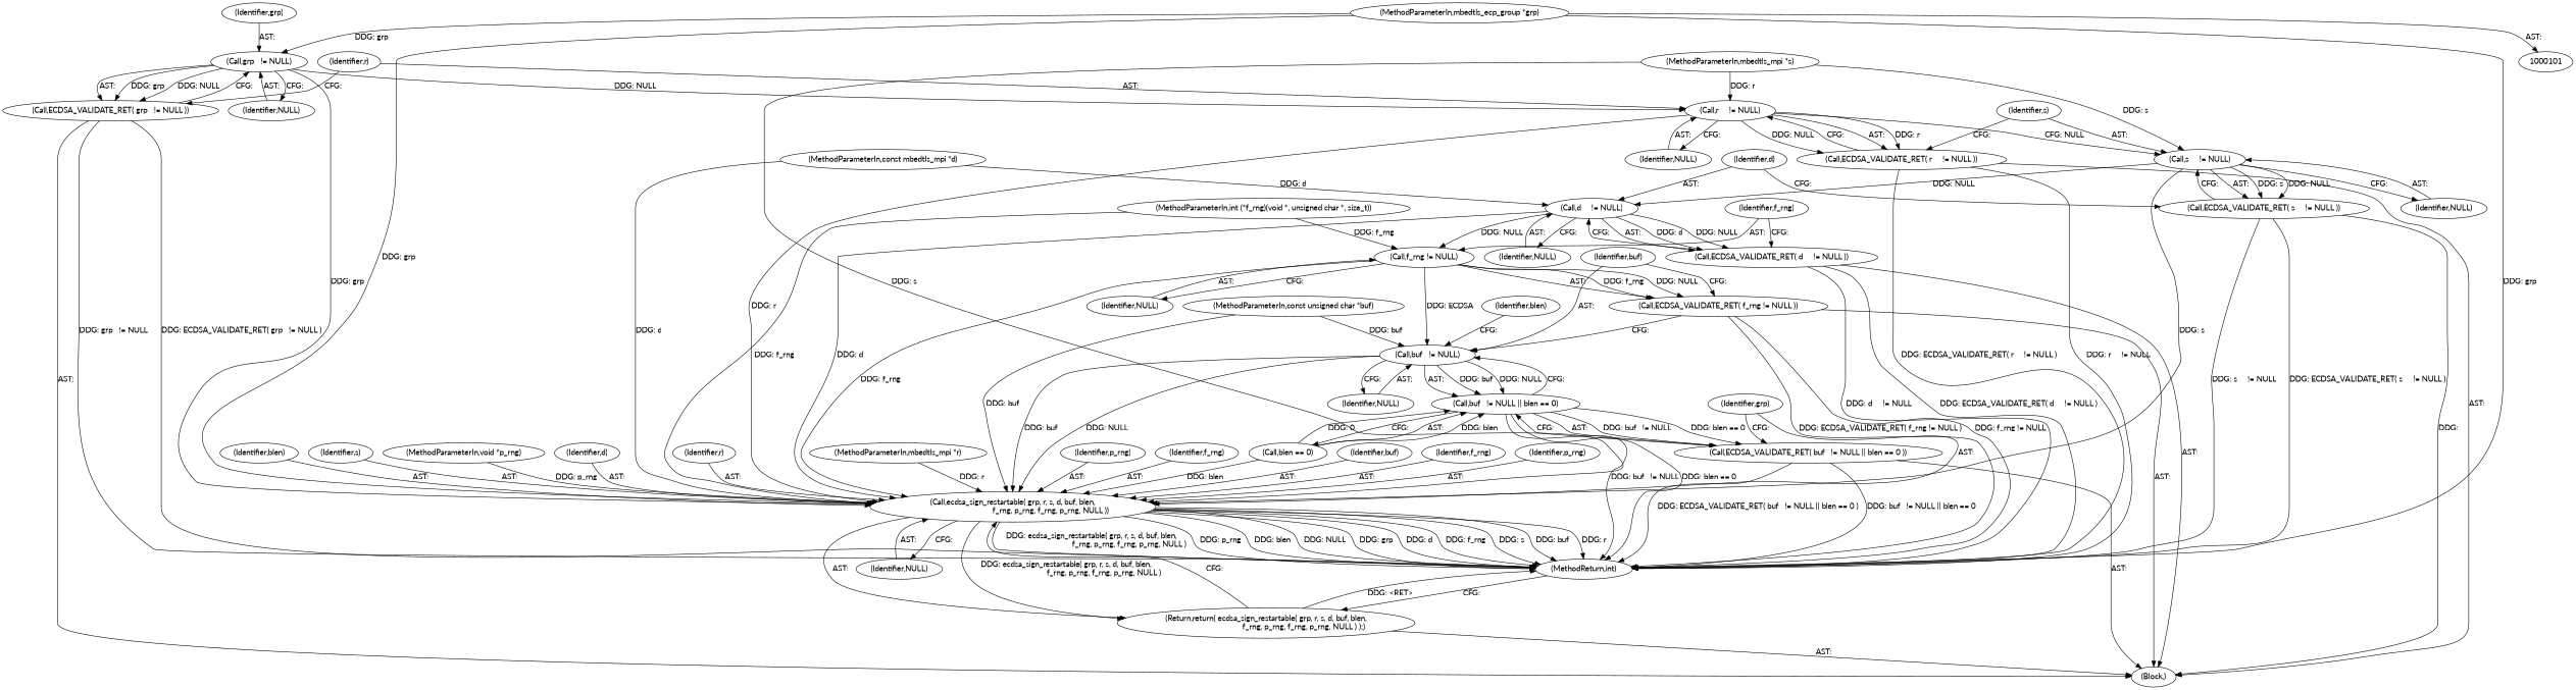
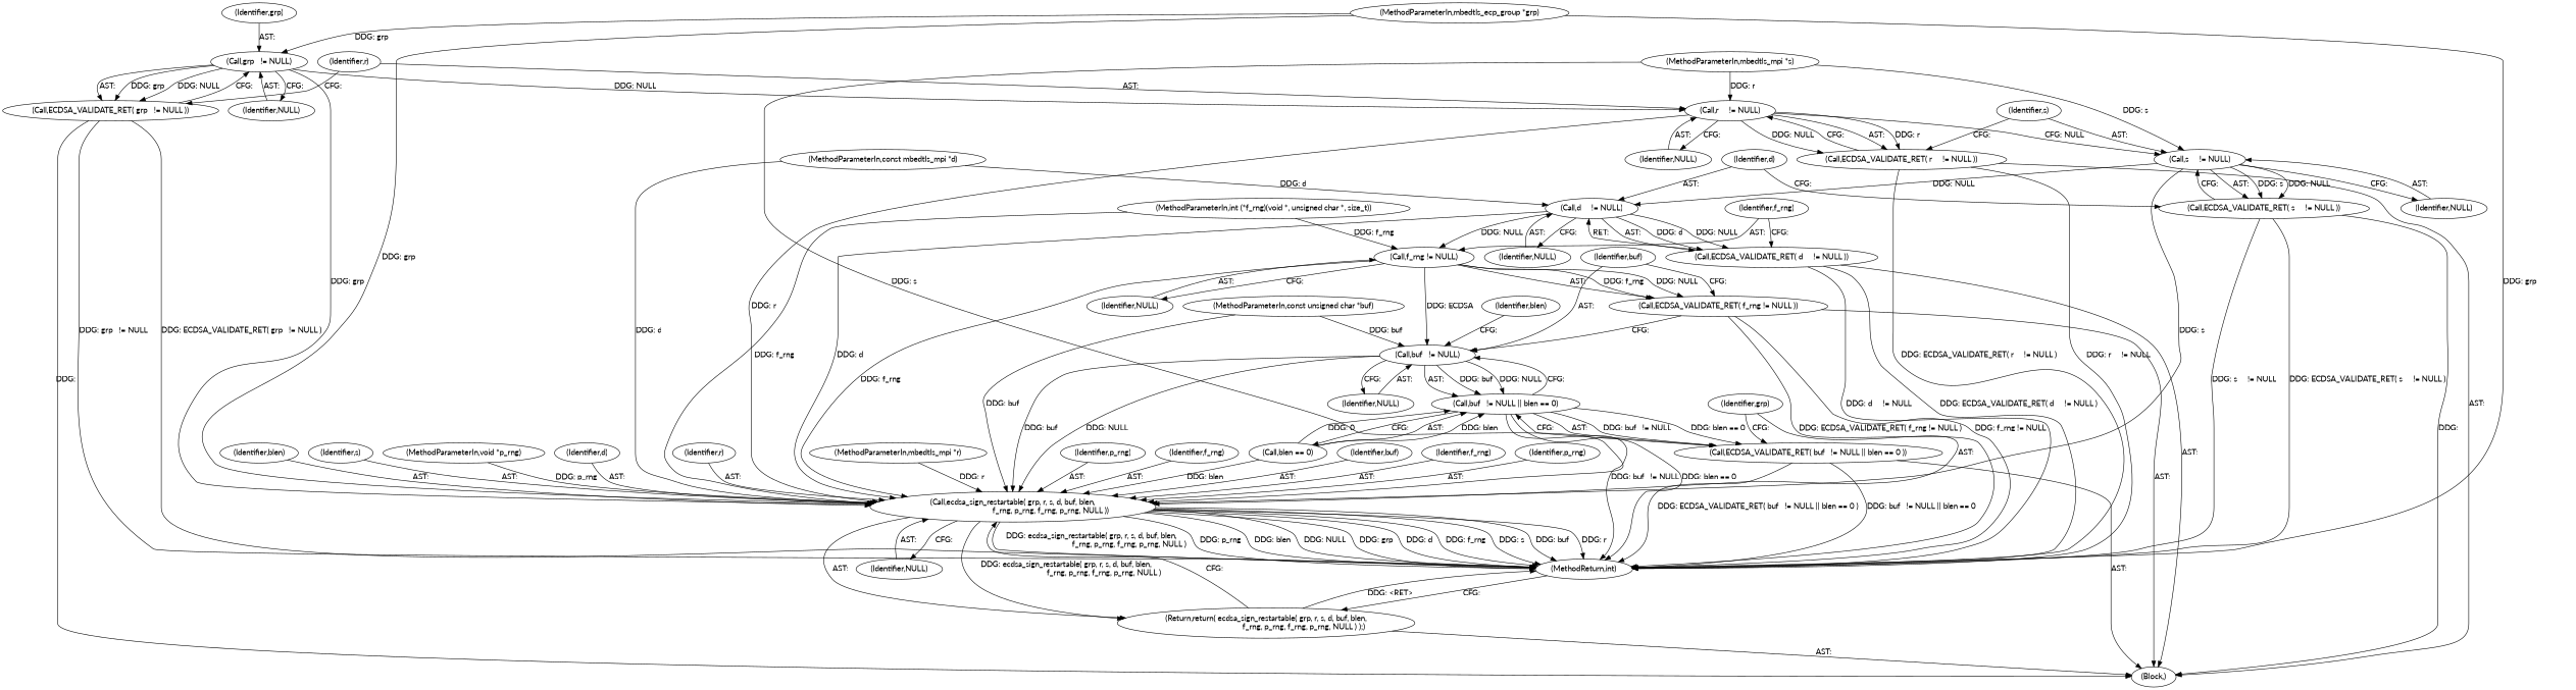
  digraph {
    fontname=Lato
    node [fontname=Lato]
    edge [fontname=Lato]
    n1 [label="(MethodParameterIn,mbedtls_ecp_group *grp)"]
    n2 [label="(Call,grp   != NULL)"]
    n3 [label="(Call,ecdsa_sign_restartable( grp, r, s, d, buf, blen,\n                                    f_rng, p_rng, f_rng, p_rng, NULL ))"]
    n4 [label="(MethodReturn,int)"]
-   1000101
    n6 [label="(Call,ECDSA_VALIDATE_RET( grp   != NULL ))"]
    n7 [label="(Call,r     != NULL)"]
    n8 [label="(Identifier,NULL)"]
    n9 [label="(Return,return( ecdsa_sign_restartable( grp, r, s, d, buf, blen,\n                                    f_rng, p_rng, f_rng, p_rng, NULL ) );)"]
    n10 [label="(Identifier,NULL)"]
    n11 [label="(Block,)"]
    n12 [label="(Call,ECDSA_VALIDATE_RET( r     != NULL ))"]
    n13 [label="(Call,s     != NULL)"]
    n14 [label="(Identifier,NULL)"]
    n15 [label="(Call,ECDSA_VALIDATE_RET( s     != NULL ))"]
    n16 [label="(Call,d     != NULL)"]
    n17 [label="(Identifier,NULL)"]
    n18 [label="(Call,ECDSA_VALIDATE_RET( d     != NULL ))"]
    n19 [label="(Call,f_rng != NULL)"]
    n20 [label="(Identifier,NULL)"]
    n21 [label="(Call,ECDSA_VALIDATE_RET( f_rng != NULL ))"]
    n22 [label="(Call,buf   != NULL)"]
    n23 [label="(Identifier,NULL)"]
    n24 [label="(Call,buf   != NULL || blen == 0)"]
    n25 [label="(Identifier,NULL)"]
    n26 [label="(Call,ECDSA_VALIDATE_RET( buf   != NULL || blen == 0 ))"]
    n27 [label="(Call,blen == 0)"]
    n28 [label="(Identifier,grp)"]
    n29 [label="(Identifier,r)"]
    n30 [label="(Identifier,r)"]
    n31 [label="(MethodParameterIn,const mbedtls_mpi *d)"]
    n32 [label="(MethodParameterIn,mbedtls_mpi *r)"]
    n33 [label="(MethodParameterIn,int (*f_rng)(void *, unsigned char *, size_t))"]
    n34 [label="(Identifier,f_rng)"]
    n35 [label="(Identifier,p_rng)"]
    n36 [label="(Identifier,grp)"]
    n37 [label="(Identifier,f_rng)"]
    n38 [label="(MethodParameterIn,const unsigned char *buf)"]
    n39 [label="(Identifier,buf)"]
    n40 [label="(Identifier,buf)"]
    n41 [label="(Identifier,f_rng)"]
    n42 [label="(MethodParameterIn,mbedtls_mpi *s)"]
    n43 [label="(Identifier,d)"]
    n44 [label="(Identifier,blen)"]
    n45 [label="(Identifier,p_rng)"]
    n46 [label="(Identifier,blen)"]
    n47 [label="(Identifier,s)"]
    n48 [label="(Identifier,s)"]
    n49 [label="(MethodParameterIn,void *p_rng)"]
    n50 [label="(Identifier,d)"]
    n1 -> n2 [label="DDG: grp"]
    n1 -> n3 [label="DDG: grp"]
    n1 -> n4 [label="DDG: grp"]
-   n1 -> 1000101 [label="AST: "]
    n2 -> n3 [label="DDG: grp"]
    n2 -> n6 [label="AST: "]
    n2 -> n6 [label="DDG: grp"]
    n2 -> n6 [label="DDG: NULL"]
    n2 -> n7 [label="DDG: NULL"]
    n2 -> n8 [label="CFG: "]
    n3 -> n4 [label="DDG: r"]
    n3 -> n4 [label="DDG: ecdsa_sign_restartable( grp, r, s, d, buf, blen,\n                                    f_rng, p_rng, f_rng, p_rng, NULL )"]
    n3 -> n4 [label="DDG: p_rng"]
    n3 -> n4 [label="DDG: blen"]
    n3 -> n4 [label="DDG: NULL"]
    n3 -> n4 [label="DDG: grp"]
    n3 -> n4 [label="DDG: d"]
    n3 -> n4 [label="DDG: f_rng"]
    n3 -> n4 [label="DDG: s"]
    n3 -> n4 [label="DDG: buf"]
    n3 -> n9 [label="AST: "]
    n3 -> n9 [label="DDG: ecdsa_sign_restartable( grp, r, s, d, buf, blen,\n                                    f_rng, p_rng, f_rng, p_rng, NULL )"]
    n3 -> n10 [label="CFG: "]
    n4 -> n9 [label="CFG: "]
    n6 -> n2 [label="CFG: "]
    n6 -> n4 [label="DDG: grp   != NULL"]
    n6 -> n4 [label="DDG: ECDSA_VALIDATE_RET( grp   != NULL )"]
-   n6 -> n11 [label="AST: "]
+   n6 -> n11 [label="DDG: "]
    n7 -> n3 [label="DDG: r"]
    n7 -> n12 [label="AST: "]
    n7 -> n12 [label="DDG: r"]
    n7 -> n12 [label="DDG: NULL"]
    n7 -> n13 [label="CFG: NULL"]
    n7 -> n14 [label="CFG: "]
    n8 -> n2 [label="AST: "]
    n9 -> n3 [label="CFG: "]
    n9 -> n4 [label="DDG: <RET>"]
    n9 -> n11 [label="AST: "]
    n10 -> n3 [label="AST: "]
    n12 -> n4 [label="DDG: ECDSA_VALIDATE_RET( r     != NULL )"]
    n12 -> n4 [label="DDG: r     != NULL"]
    n12 -> n7 [label="CFG: "]
    n12 -> n11 [label="AST: "]
    n13 -> n3 [label="DDG: s"]
    n13 -> n15 [label="AST: "]
    n13 -> n15 [label="DDG: s"]
    n13 -> n15 [label="DDG: NULL"]
    n13 -> n16 [label="DDG: NULL"]
    n13 -> n17 [label="CFG: "]
    n14 -> n7 [label="AST: "]
    n15 -> n4 [label="DDG: s     != NULL"]
    n15 -> n4 [label="DDG: ECDSA_VALIDATE_RET( s     != NULL )"]
    n15 -> n11 [label="DDG: "]
    n15 -> n13 [label="CFG: "]
    n16 -> n3 [label="DDG: d"]
    n16 -> n18 [label="AST: "]
    n16 -> n18 [label="DDG: d"]
    n16 -> n18 [label="DDG: NULL"]
    n16 -> n19 [label="DDG: NULL"]
    n16 -> n20 [label="CFG: "]
    n17 -> n13 [label="AST: "]
    n18 -> n4 [label="DDG: ECDSA_VALIDATE_RET( d     != NULL )"]
    n18 -> n4 [label="DDG: d     != NULL"]
    n18 -> n11 [label="AST: "]
-   n18 -> n16 [label="CFG: "]
+   n18 -> n16 [label="RET: "]
    n19 -> n3 [label="DDG: f_rng"]
    n19 -> n21 [label="AST: "]
    n19 -> n21 [label="DDG: f_rng"]
    n19 -> n21 [label="DDG: NULL"]
    n19 -> n22 [label="DDG: ECDSA"]
    n19 -> n23 [label="CFG: "]
    n20 -> n16 [label="AST: "]
    n21 -> n4 [label="DDG: ECDSA_VALIDATE_RET( f_rng != NULL )"]
    n21 -> n4 [label="DDG: f_rng != NULL"]
    n21 -> n11 [label="AST: "]
    n21 -> n22 [label="CFG: "]
    n22 -> n3 [label="DDG: buf"]
    n22 -> n3 [label="DDG: NULL"]
    n22 -> n24 [label="AST: "]
    n22 -> n24 [label="DDG: buf"]
    n22 -> n24 [label="DDG: NULL"]
    n22 -> n25 [label="CFG: "]
    n23 -> n19 [label="AST: "]
    n24 -> n4 [label="DDG: buf   != NULL"]
    n24 -> n4 [label="DDG: blen == 0"]
    n24 -> n22 [label="CFG: "]
    n24 -> n26 [label="AST: "]
    n24 -> n26 [label="DDG: buf   != NULL"]
    n24 -> n26 [label="DDG: blen == 0"]
    n24 -> n27 [label="CFG: "]
    n25 -> n22 [label="AST: "]
    n26 -> n4 [label="DDG: buf   != NULL || blen == 0"]
    n26 -> n4 [label="DDG: ECDSA_VALIDATE_RET( buf   != NULL || blen == 0 )"]
    n26 -> n11 [label="AST: "]
    n26 -> n24 [label="CFG: "]
    n27 -> n3 [label="DDG: blen"]
    n27 -> n24 [label="AST: "]
    n27 -> n24 [label="DDG: blen"]
    n27 -> n24 [label="DDG: 0"]
    n28 -> n3 [label="AST: "]
    n28 -> n26 [label="CFG: "]
    n29 -> n6 [label="CFG: "]
    n29 -> n7 [label="AST: "]
    n30 -> n3 [label="AST: "]
    n31 -> n3 [label="DDG: d"]
    n31 -> n16 [label="DDG: d"]
    n32 -> n3 [label="DDG: r"]
    n33 -> n3 [label="DDG: f_rng"]
    n33 -> n19 [label="DDG: f_rng"]
    n34 -> n18 [label="CFG: "]
    n34 -> n19 [label="AST: "]
    n35 -> n3 [label="AST: "]
    n36 -> n2 [label="AST: "]
    n37 -> n3 [label="AST: "]
    n38 -> n3 [label="DDG: buf"]
    n38 -> n22 [label="DDG: buf"]
    n39 -> n21 [label="CFG: "]
    n39 -> n22 [label="AST: "]
    n40 -> n3 [label="AST: "]
    n41 -> n3 [label="AST: "]
    n42 -> n3 [label="DDG: s"]
    n42 -> n7 [label="DDG: r"]
    n42 -> n13 [label="DDG: s"]
    n43 -> n15 [label="CFG: "]
    n43 -> n16 [label="AST: "]
    n44 -> n22 [label="CFG: "]
    n45 -> n3 [label="AST: "]
    n46 -> n3 [label="AST: "]
    n47 -> n3 [label="AST: "]
    n48 -> n12 [label="CFG: "]
    n48 -> n13 [label="AST: "]
    n49 -> n3 [label="DDG: p_rng"]
    n50 -> n3 [label="AST: "]
  }
